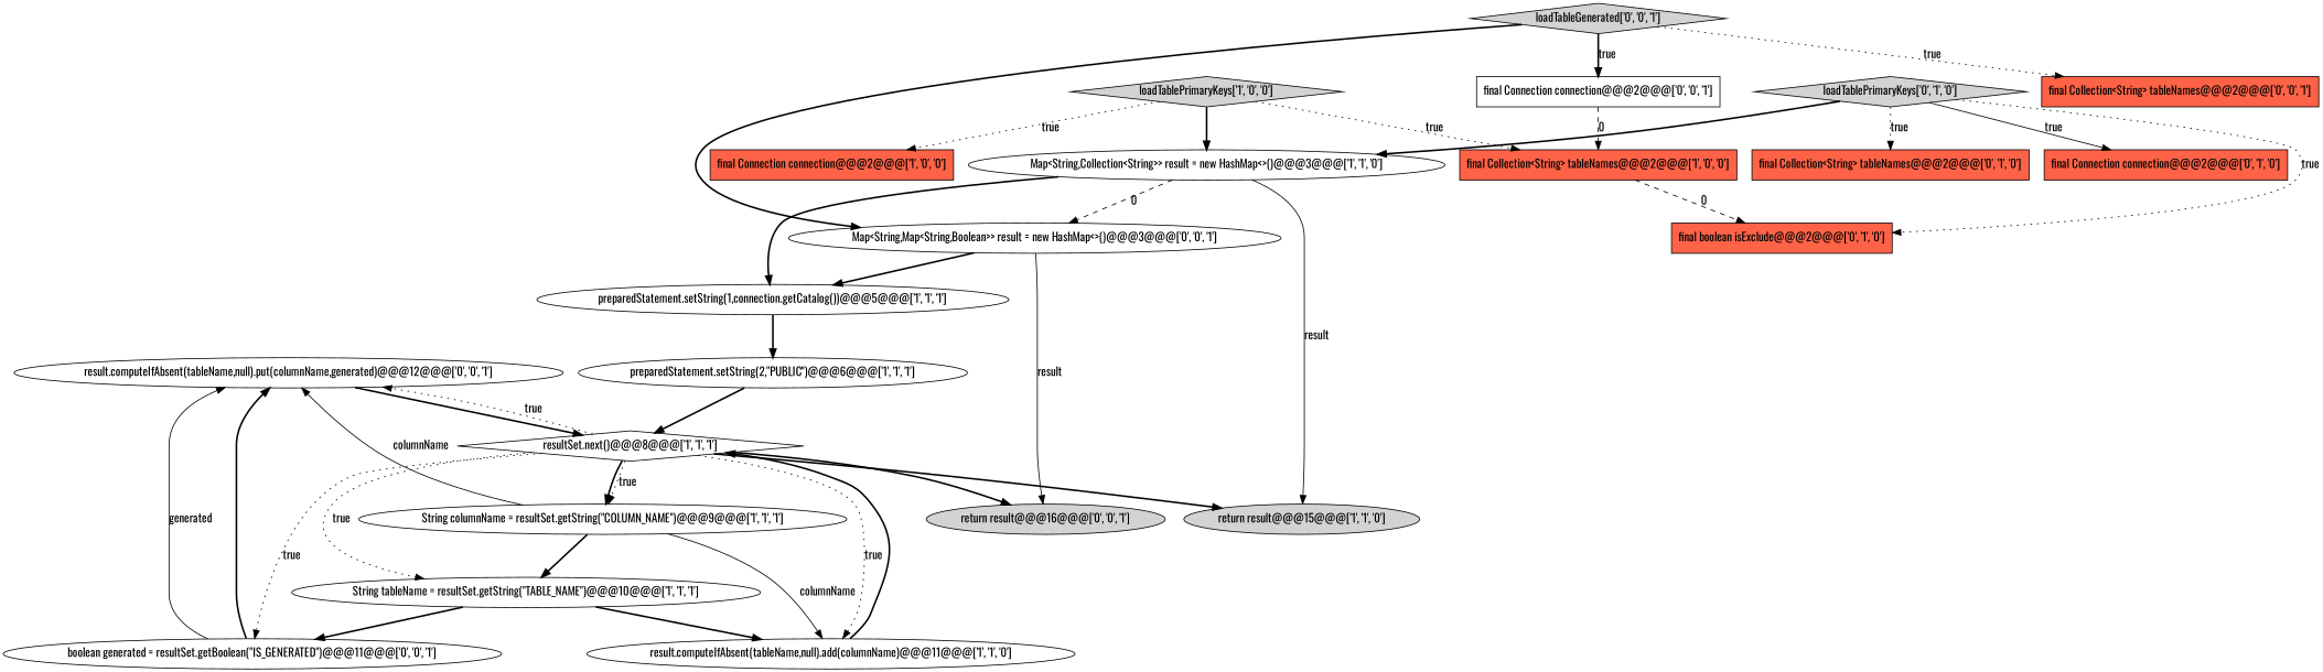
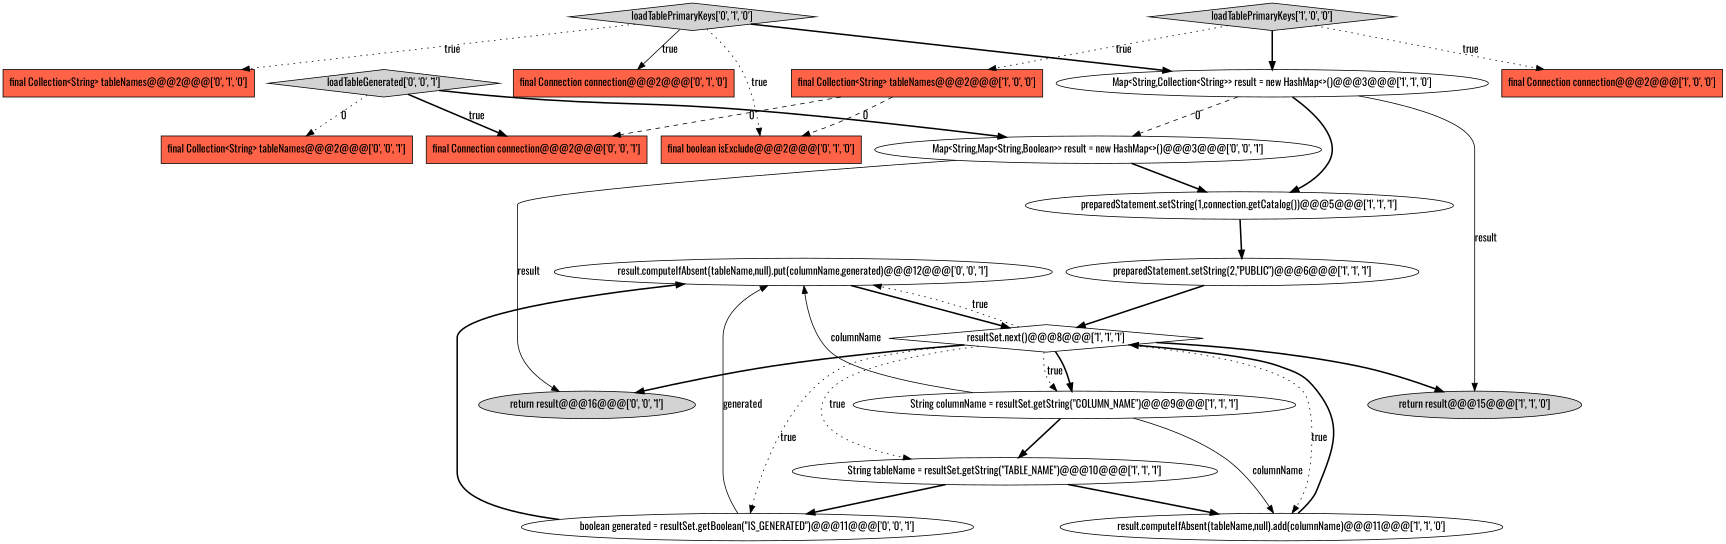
  digraph {
    fontname=Oswald
    node [fillcolor=white fontname=Oswald shape=ellipse style=filled]
    edge [fontname=Oswald style=bold]
    n1 [label="result.computeIfAbsent(tableName,null).put(columnName,generated)@@@12@@@['0', '0', '1']"]
    n2 [label="resultSet.next()@@@8@@@['1', '1', '1']" shape=diamond]
    n3 [label="String columnName = resultSet.getString(\"COLUMN_NAME\")@@@9@@@['1', '1', '1']"]
    n4 [label="String tableName = resultSet.getString(\"TABLE_NAME\")@@@10@@@['1', '1', '1']"]
    n5 [label="result.computeIfAbsent(tableName,null).add(columnName)@@@11@@@['1', '1', '0']"]
    n6 [fillcolor=lightgray label="return result@@@16@@@['0', '0', '1']"]
    n7 [label="boolean generated = resultSet.getBoolean(\"IS_GENERATED\")@@@11@@@['0', '0', '1']"]
    n8 [fillcolor=lightgray label="return result@@@15@@@['1', '1', '0']"]
    n9 [label="preparedStatement.setString(2,\"PUBLIC\")@@@6@@@['1', '1', '1']"]
    n10 [fillcolor=lightgray label="loadTablePrimaryKeys['0', '1', '0']" shape=diamond]
    n11 [fillcolor=tomato label="final Connection connection@@@2@@@['0', '1', '0']" shape=box]
    n12 [fillcolor=tomato label="final Collection<String> tableNames@@@2@@@['0', '1', '0']" shape=box]
    n13 [fillcolor=tomato label="final boolean isExclude@@@2@@@['0', '1', '0']" shape=box]
    n14 [label="Map<String,Collection<String>> result = new HashMap<>()@@@3@@@['1', '1', '0']"]
    n15 [label="preparedStatement.setString(1,connection.getCatalog())@@@5@@@['1', '1', '1']"]
    n16 [label="Map<String,Map<String,Boolean>> result = new HashMap<>()@@@3@@@['0', '0', '1']"]
    n17 [fillcolor=tomato label="final Collection<String> tableNames@@@2@@@['0', '0', '1']" shape=box]
    n18 [fillcolor=lightgray label="loadTableGenerated['0', '0', '1']" shape=diamond]
-   n19 [label="final Connection connection@@@2@@@['0', '0', '1']" shape=box]
+   n19 [fillcolor=tomato label="final Connection connection@@@2@@@['0', '0', '1']" shape=box]
    n20 [fillcolor=lightgray label="loadTablePrimaryKeys['1', '0', '0']" shape=diamond]
    n21 [fillcolor=tomato label="final Collection<String> tableNames@@@2@@@['1', '0', '0']" shape=box]
    n22 [fillcolor=tomato label="final Connection connection@@@2@@@['1', '0', '0']" shape=box]
    n1 -> n2
    n2 -> n1 [label=true style=dotted]
    n2 -> n3 [label=true style=dotted]
    n2 -> n3
    n2 -> n4 [label=true style=dotted]
    n2 -> n5 [label=true style=dotted]
    n2 -> n6
    n2 -> n7 [label=true style=dotted]
    n2 -> n8
    n3 -> n1 [label=columnName style=solid]
    n3 -> n4
    n3 -> n5 [label=columnName style=solid]
    n4 -> n5
    n4 -> n7
    n5 -> n2
    n7 -> n1 [label=generated style=solid]
    n7 -> n1
    n9 -> n2
    n10 -> n11 [label=true style=solid]
    n10 -> n12 [label=true style=dotted]
    n10 -> n13 [label=true style=dotted]
    n10 -> n14
    n14 -> n8 [label=result style=solid]
    n14 -> n15
    n14 -> n16 [label=0 style=dashed]
    n15 -> n9
    n16 -> n6 [label=result style=solid]
    n16 -> n15
    n18 -> n16
-   n18 -> n17 [label=true style=dotted]
+   n18 -> n17 [label=0 style=dotted]
    n18 -> n19 [label=true]
    n20 -> n14
    n20 -> n21 [label=true style=dotted]
    n20 -> n22 [label=true style=dotted]
    n21 -> n13 [label=0 style=dashed]
-   n19 -> n21 [label=0 style=dashed]
+   n21 -> n19 [label=0 style=dashed]
  }
